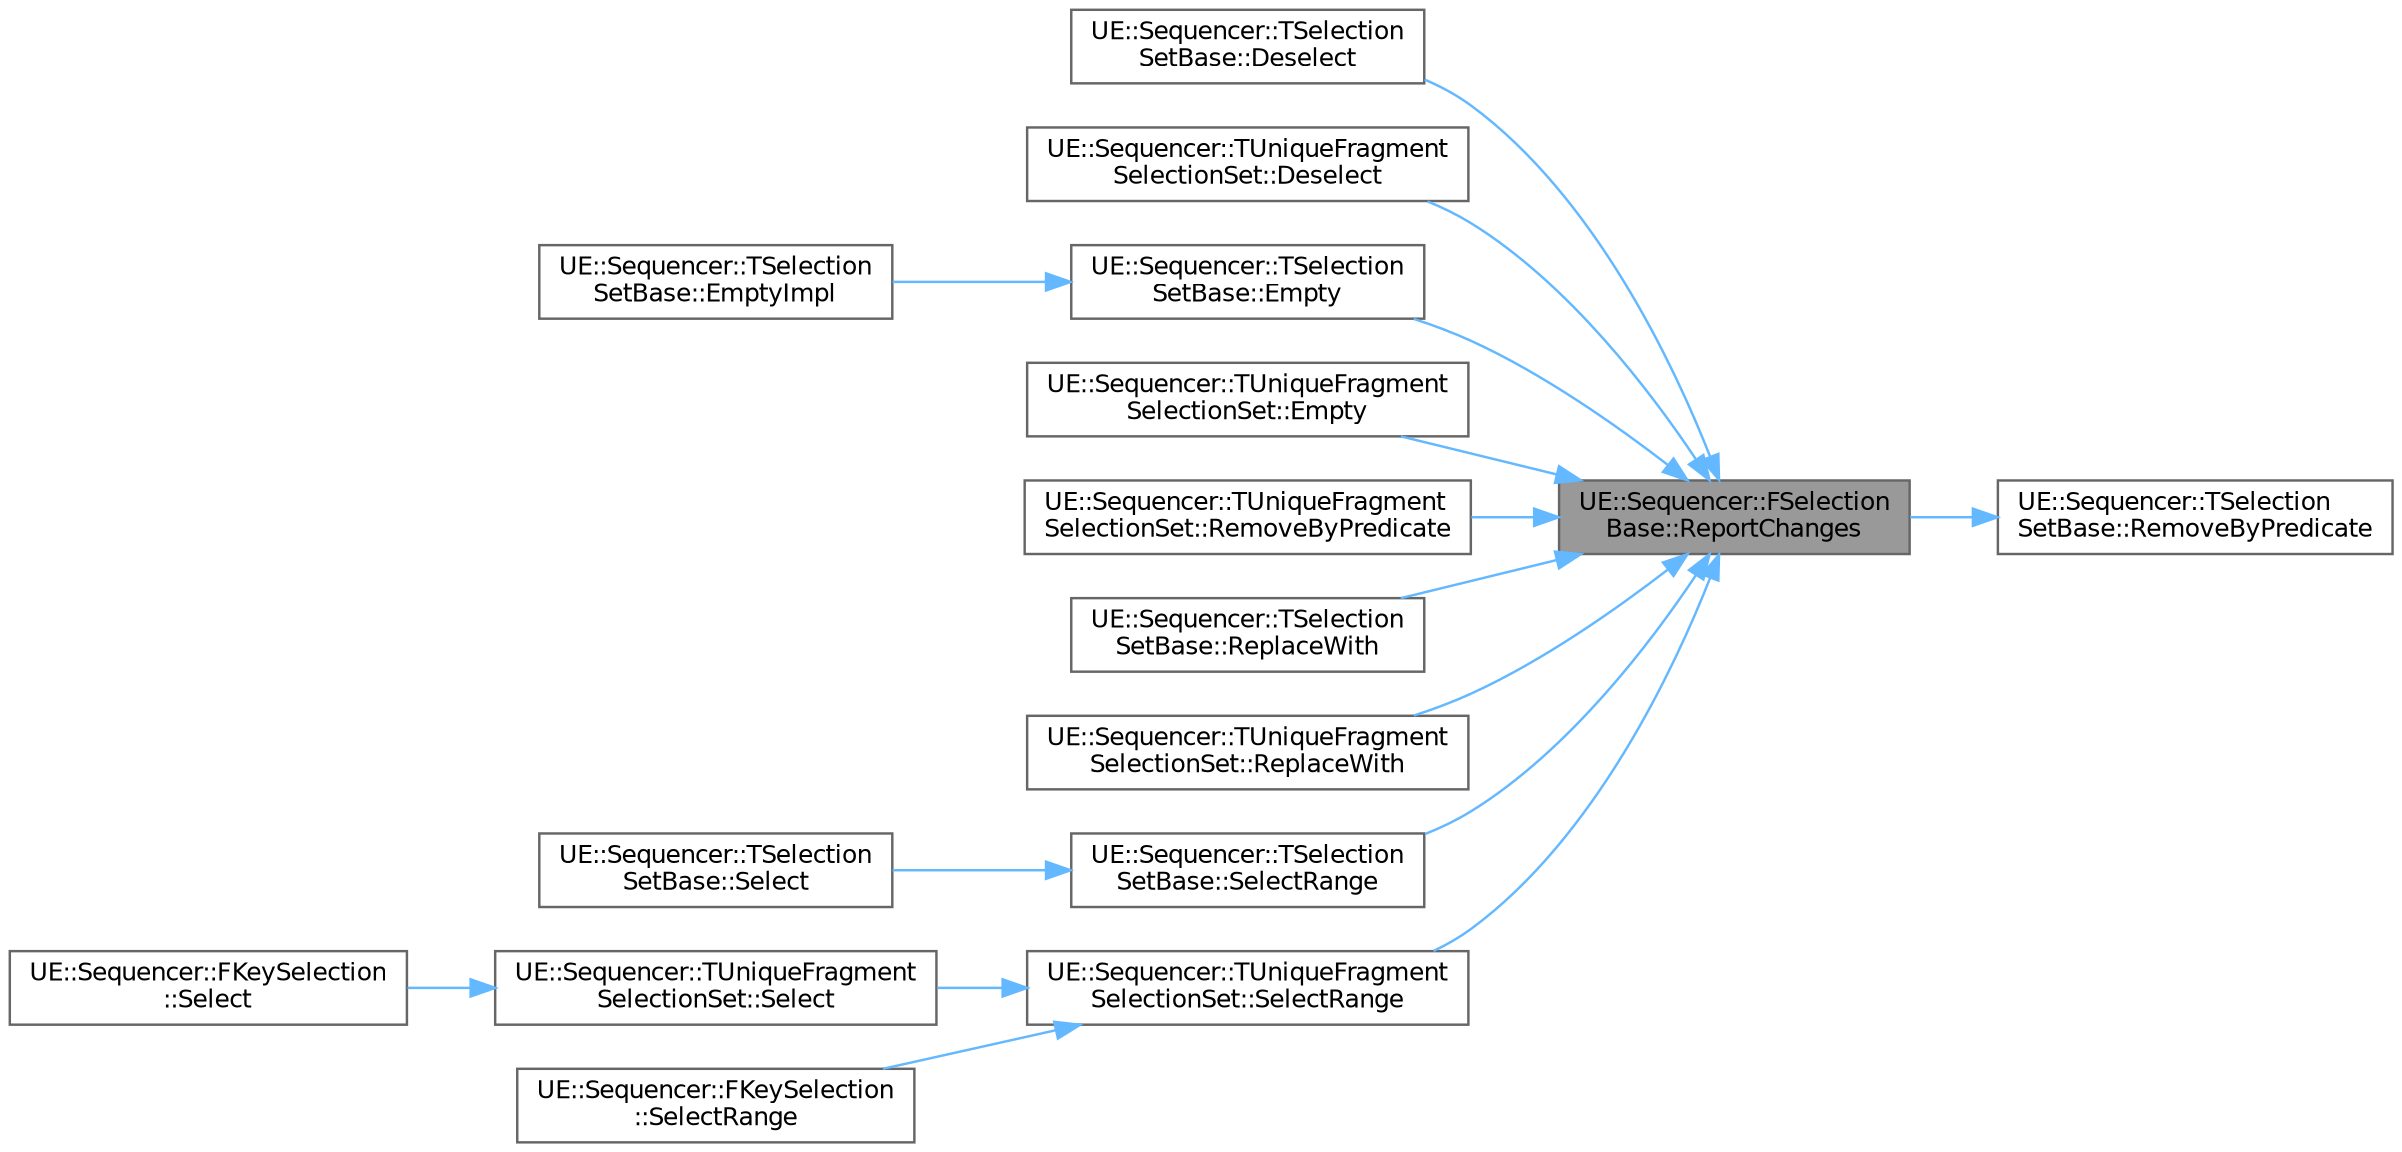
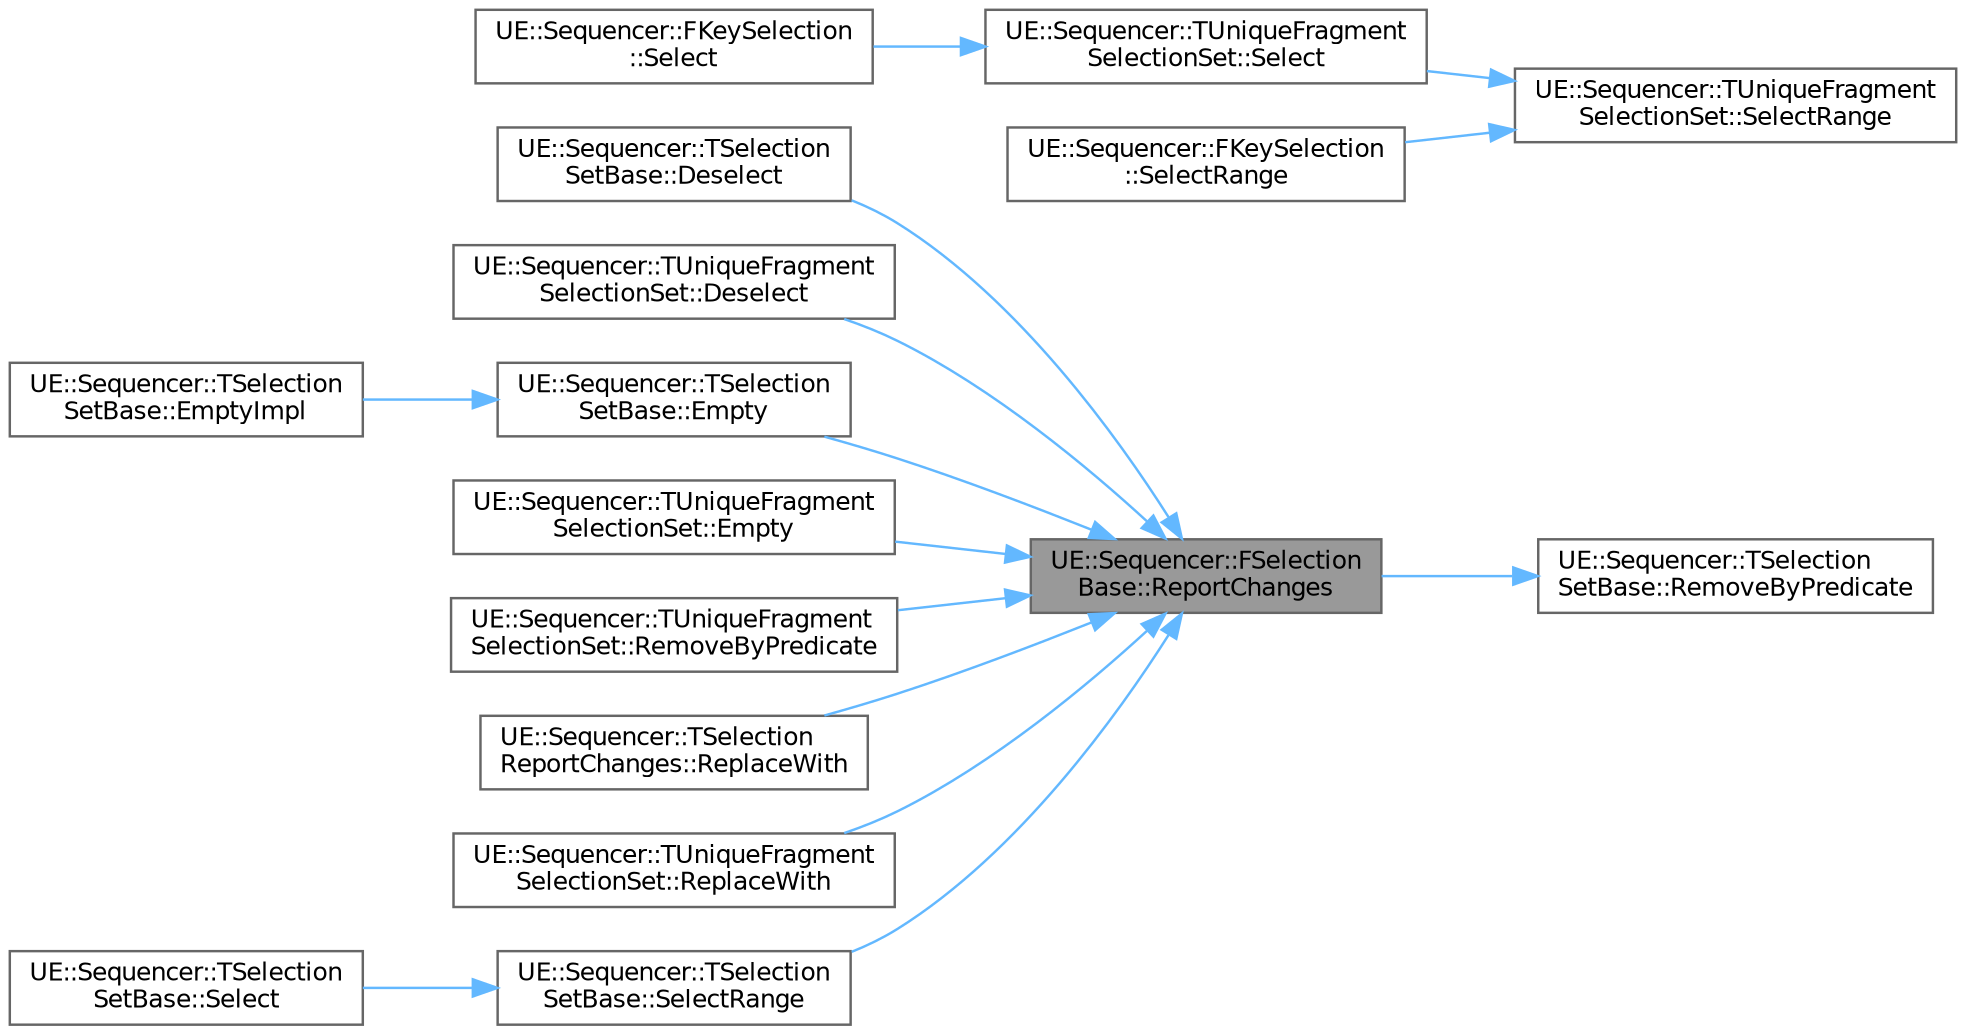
  digraph {
    rankdir=RL
    node [color=grey40 fillcolor=white fontname=Helvetica fontsize=10 shape=box style=filled]
    edge [color=steelblue1 dir=back fontname=Helvetica fontsize=10 labelfontname=Helvetica labelfontsize=10 style=solid]
    n1 [color=gray40 fillcolor=grey60 fontcolor=black height=0.2 label="UE::Sequencer::FSelection\lBase::ReportChanges" width=0.4]
    n2 [height=0.2 label="UE::Sequencer::TSelection\lSetBase::Deselect" width=0.4]
    n3 [height=0.2 label="UE::Sequencer::TUniqueFragment\lSelectionSet::Deselect" width=0.4]
    n4 [height=0.2 label="UE::Sequencer::TSelection\lSetBase::Empty" width=0.4]
    n5 [height=0.2 label="UE::Sequencer::TUniqueFragment\lSelectionSet::Empty" width=0.4]
    n6 [height=0.2 label="UE::Sequencer::TUniqueFragment\lSelectionSet::RemoveByPredicate" width=0.4]
-   n7 [height=0.2 label="UE::Sequencer::TSelection\lSetBase::ReplaceWith" width=0.4]
+   n7 [height=0.2 label="UE::Sequencer::TSelection\lReportChanges::ReplaceWith" width=0.4]
    n8 [height=0.2 label="UE::Sequencer::TUniqueFragment\lSelectionSet::ReplaceWith" width=0.4]
    n9 [height=0.2 label="UE::Sequencer::TSelection\lSetBase::SelectRange" width=0.4]
    n10 [height=0.2 label="UE::Sequencer::TUniqueFragment\lSelectionSet::SelectRange" width=0.4]
    n11 [height=0.2 label="UE::Sequencer::TSelection\lSetBase::EmptyImpl" width=0.4]
    n12 [height=0.2 label="UE::Sequencer::TSelection\lSetBase::RemoveByPredicate" width=0.4]
    n13 [height=0.2 label="UE::Sequencer::TSelection\lSetBase::Select" width=0.4]
    n14 [height=0.2 label="UE::Sequencer::TUniqueFragment\lSelectionSet::Select" width=0.4]
    n15 [height=0.2 label="UE::Sequencer::FKeySelection\l::SelectRange" width=0.4]
    n16 [height=0.2 label="UE::Sequencer::FKeySelection\l::Select" width=0.4]
    n1 -> n2
    n1 -> n3
    n1 -> n4
    n1 -> n5
    n1 -> n6
    n1 -> n7
    n1 -> n8
    n1 -> n9
-   n1 -> n10
    n4 -> n11
    n9 -> n13
    n10 -> n14
    n10 -> n15
    n12 -> n1
    n14 -> n16
  }
